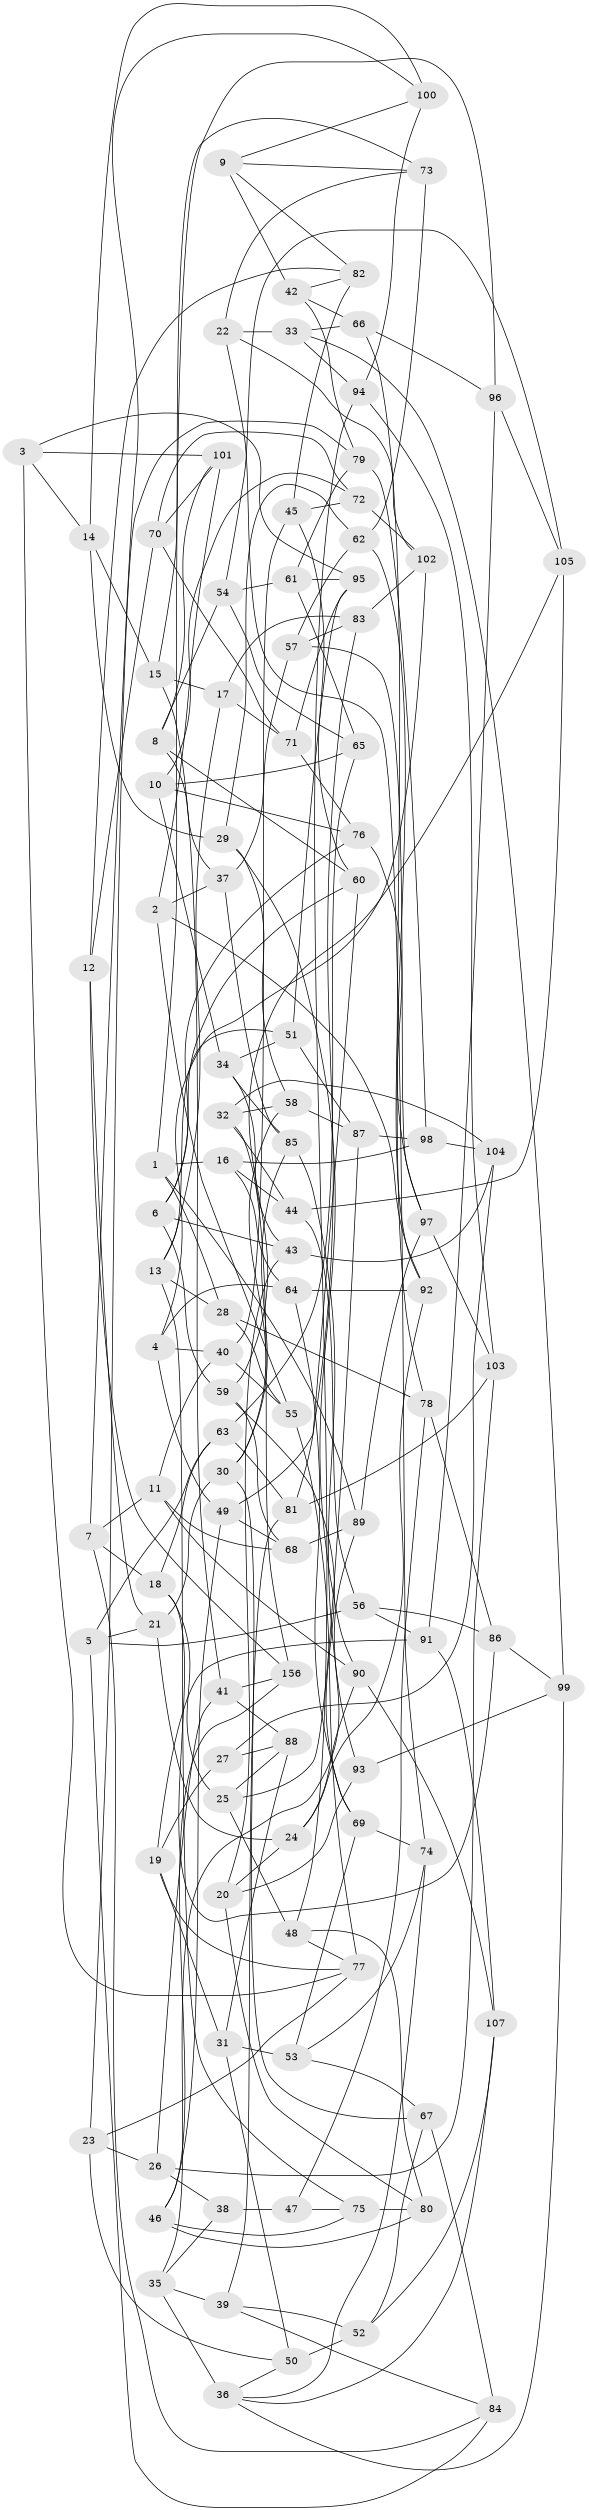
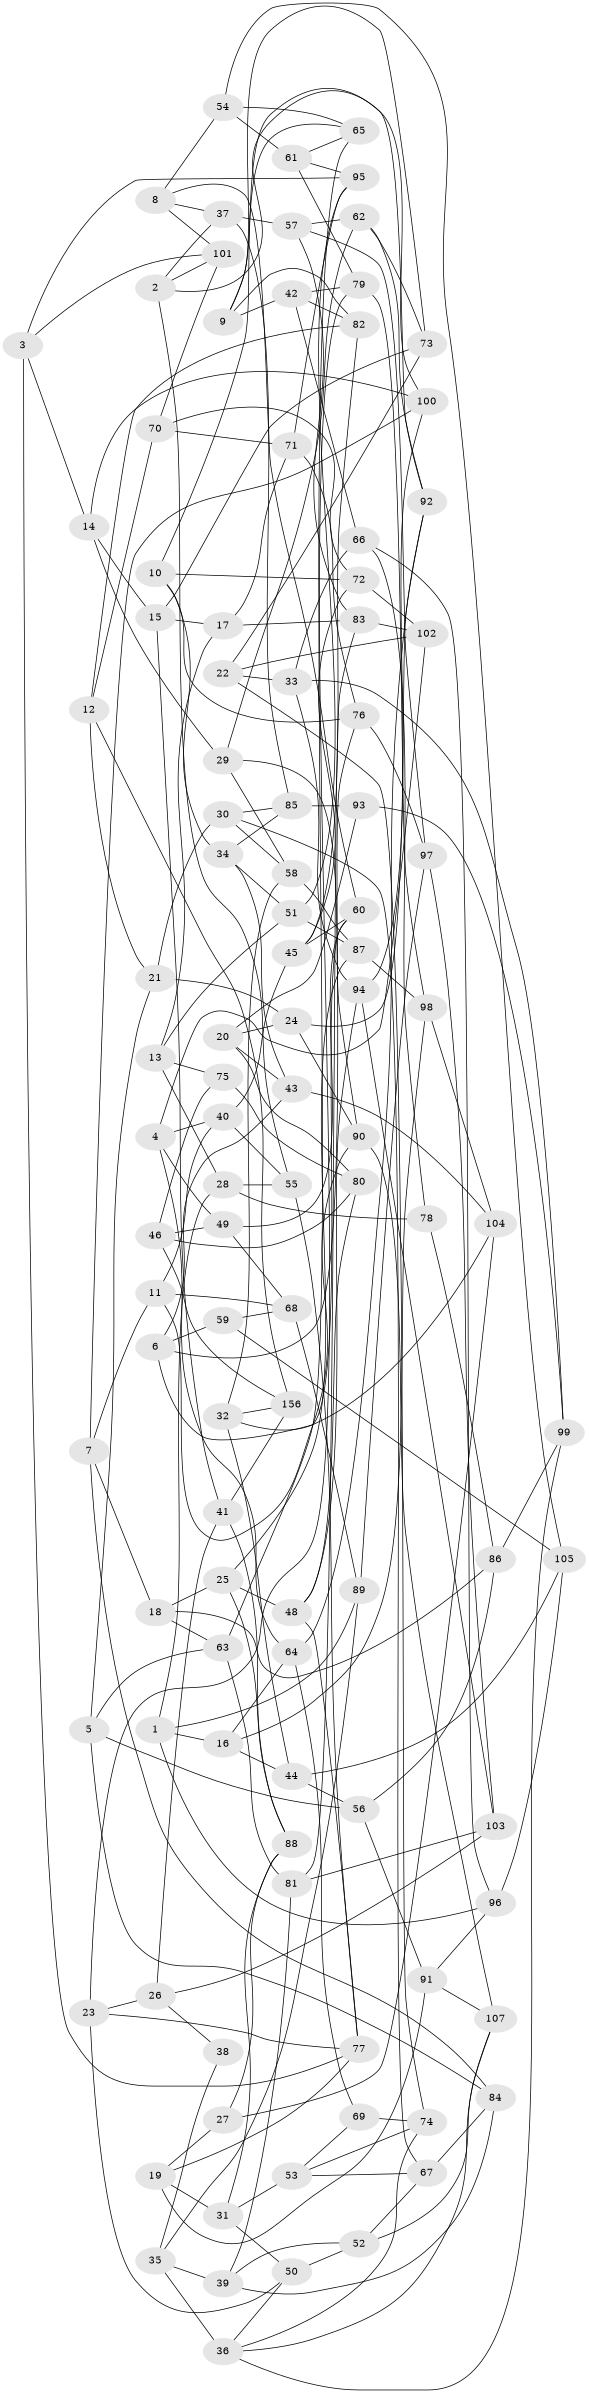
  graph {
    rankdir=LR
    node [color=gray90 style=filled]
    1
    16
    28
    89
    96
    64
    44
    98
    55
    78
    97
    105
    2
    37
    92
    101
    85
    57
    77
    3
    14
    95
    100
    15
    29
    4
    40
    49
    102
    45
    60
    68
    69
    5
    21
    56
    63
    84
    24
    30
    86
    91
    65
    81
    6
    43
    59
    76
    104
    7
    11
    18
    90
    25
    8
    54
    61
    9
    42
    73
    82
    79
    66
    10
    34
    72
    51
    107
    12
    70
    n71 [label=156]
    71
    13
    17
    75
    83
    87
    80
    41
    58
    62
    88
    48
    99
    19
    27
    31
    50
    53
    93
    20
    67
    22
    33
    74
    94
    23
    26
    38
    103
    52
-   47
    32
    35
    36
    39
    46
    1 -- 16
    1 -- 28
    1 -- 89
    1 -- 96
    16 -- 64
    16 -- 44
    16 -- 98
    28 -- 55
    28 -- 78
    89 -- 97
    96 -- 105
    64 -- 92
    64 -- 69
    44 -- 105
    44 -- 56
    98 -- 104
    55 -- 77
    78 -- 86
    97 -- 103
    2 -- 55
    2 -- 37
    2 -- 92
    2 -- 101
    37 -- 85
    37 -- 57
    85 -- 93
    57 -- 97
    57 -- 83
    57 -- 62
    3 -- 101
    3 -- 77
    3 -- 14
    3 -- 95
    14 -- 100
    14 -- 15
    14 -- 29
    15 -- 73
    15 -- 17
    15 -- 41
    29 -- 90
    29 -- 58
    29 -- 62
    4 -- 64
    4 -- 40
    4 -- 49
    4 -- 102
    40 -- 55
    40 -- 45
    49 -- 60
    49 -- 68
    45 -- 60
    45 -- 82
    45 -- 72
    68 -- 89
    69 -- 74
    5 -- 21
    5 -- 56
    5 -- 63
    5 -- 84
    21 -- 24
    21 -- 30
    56 -- 86
    56 -- 91
    63 -- 65
    63 -- 81
    24 -- 92
    24 -- 90
    30 -- 85
    30 -- 58
    30 -- 67
    86 -- 99
    91 -- 96
    91 -- 107
    81 -- 83
    81 -- 103
    6 -- 60
    6 -- 43
    6 -- 59
    6 -- 76
    43 -- 104
    59 -- 105
    59 -- 68
-   59 -- 69
    76 -- 97
    7 -- 100
    7 -- 84
    7 -- 11
    7 -- 18
    11 -- 40
    11 -- 68
    11 -- 90
    18 -- 63
    18 -- 86
    18 -- 25
    90 -- 107
    25 -- 87
    25 -- 88
    25 -- 48
    8 -- 37
    8 -- 101
    8 -- 60
    8 -- 54
    54 -- 105
    54 -- 65
    54 -- 61
    61 -- 95
    61 -- 65
    61 -- 79
    9 -- 100
    9 -- 42
    9 -- 73
    9 -- 82
    42 -- 82
    42 -- 79
    42 -- 66
    79 -- 98
    66 -- 96
    66 -- 78
    10 -- 65
    10 -- 76
    10 -- 34
    10 -- 72
    34 -- 85
    34 -- 43
    34 -- 51
    72 -- 102
    51 -- 95
    51 -- 87
    12 -- 21
    12 -- 82
    12 -- 70
    12 -- n71
    70 -- 101
    70 -- 72
    70 -- 71
    71 -- 95
    71 -- 76
    13 -- 28
    13 -- 51
    13 -- 17
    13 -- 75
    17 -- 71
    17 -- 83
    75 -- 80
    83 -- 102
    87 -- 98
    41 -- n71
    41 -- 88
    58 -- 87
    62 -- 92
    62 -- 73
    48 -- 77
    48 -- 80
    48 -- 94
    19 -- 77
    19 -- 91
    19 -- 27
    19 -- 31
    27 -- 104
    27 -- 88
    31 -- 88
    31 -- 50
    31 -- 53
    50 -- 52
    53 -- 69
    53 -- 67
    53 -- 74
    93 -- 99
    20 -- 24
    20 -- 43
    20 -- 80
    20 -- 93
    67 -- 84
    22 -- 102
    22 -- 73
    22 -- 33
    22 -- 74
    33 -- 66
    33 -- 99
    33 -- 94
    94 -- 100
    94 -- 103
    23 -- 77
    23 -- 79
    23 -- 50
    23 -- 26
    26 -- 41
    26 -- 38
    26 -- 103
-   38 -- 47
    52 -- 107
    52 -- 67
-   47 -- 78
-   47 -- 75
    32 -- 44
    32 -- 104
    32 -- n71
    32 -- 58
    35 -- 89
    35 -- 38
    35 -- 36
    35 -- 39
    36 -- 107
    36 -- 99
    36 -- 50
    36 -- 74
    39 -- 84
    39 -- 81
    39 -- 52
    46 -- 49
    46 -- n71
    46 -- 75
    46 -- 80
  }
